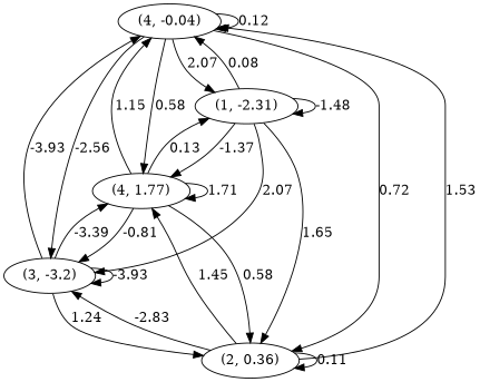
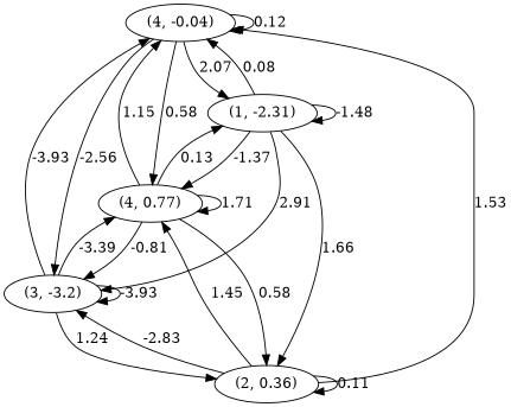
  digraph {
    n1 [label="(4, -0.04)"]
    n2 [label="(1, -2.31)"]
    n3 [label="(2, 0.36)"]
    n4 [label="(3, -3.2)"]
-   n5 [label="(4, 1.77)"]
+   n5 [label="(4, 0.77)"]
    n1 -> n1 [label=0.12]
    n1 -> n2 [label=2.07]
-   n1 -> n3 [label=0.72]
    n1 -> n4 [label=-2.56]
    n1 -> n5 [label=0.58]
    n2 -> n1 [label=0.08]
    n2 -> n2 [label=-1.48]
-   n2 -> n3 [label=1.65]
-   n2 -> n4 [label=2.07]
+   n2 -> n3 [label=1.66]
+   n2 -> n4 [label=2.91]
    n2 -> n5 [label=-1.37]
    n3 -> n1 [label=1.53]
    n3 -> n3 [label=0.11]
    n3 -> n4 [label=-2.83]
    n3 -> n5 [label=1.45]
    n4 -> n1 [label=-3.93]
    n4 -> n3 [label=1.24]
    n4 -> n4 [label=-3.93]
    n4 -> n5 [label=-3.39]
    n5 -> n1 [label=1.15]
    n5 -> n2 [label=0.13]
    n5 -> n3 [label=0.58]
    n5 -> n4 [label=-0.81]
    n5 -> n5 [label=1.71]
  }
